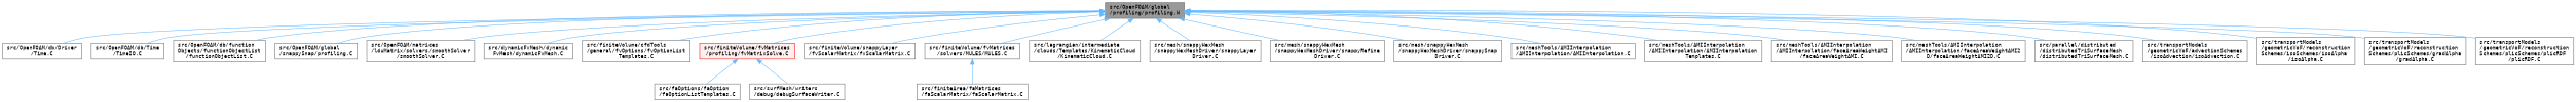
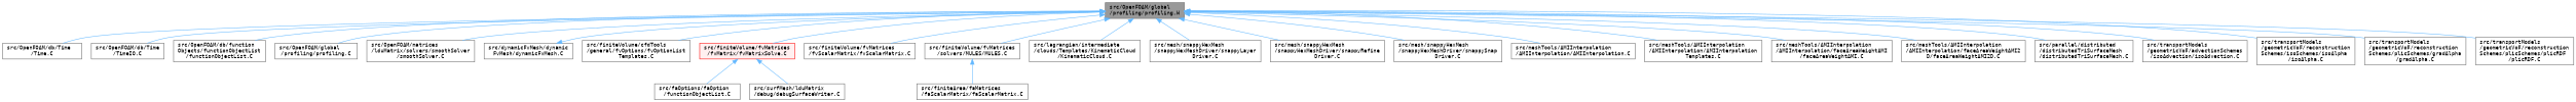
  digraph {
    fontname="DejaVu Sans Mono"
    node [color=grey40 fillcolor=white fontname="DejaVu Sans Mono" fontsize=10 shape=box style=filled]
    edge [color=steelblue1 dir=back fontname="DejaVu Sans Mono" fontsize=10 labelfontname=Helvetica labelfontsize=10 style=solid]
    n1 [color=gray40 fillcolor=grey60 fontcolor=black height=0.2 label="src/OpenFOAM/global\l/profiling/profiling.H" width=0.4]
-   n2 [height=0.2 label="src/OpenFOAM/db/Driver\l/Time.C" width=0.4]
+   n2 [height=0.2 label="src/OpenFOAM/db/Time\l/Time.C" width=0.4]
    n3 [height=0.2 label="src/OpenFOAM/db/Time\l/TimeIO.C" width=0.4]
    n4 [height=0.2 label="src/OpenFOAM/db/function\lObjects/functionObjectList\l/functionObjectList.C" width=0.4]
-   n5 [height=0.2 label="src/OpenFOAM/global\l/snappySnap/profiling.C" width=0.4]
+   n5 [height=0.2 label="src/OpenFOAM/global\l/profiling/profiling.C" width=0.4]
    n6 [height=0.2 label="src/OpenFOAM/matrices\l/lduMatrix/solvers/smoothSolver\l/smoothSolver.C" width=0.4]
    n7 [height=0.2 label="src/dynamicFvMesh/dynamic\lFvMesh/dynamicFvMesh.C" width=0.4]
    n8 [height=0.2 label="src/finiteVolume/cfdTools\l/general/fvOptions/fvOptionList\lTemplates.C" width=0.4]
-   n9 [color=red fillcolor="#FFF0F0" height=0.2 label="src/finiteVolume/fvMatrices\l/profiling/fvMatrixSolve.C" width=0.4]
-   n10 [height=0.2 label="src/finiteVolume/snappyLayer\l/fvScalarMatrix/fvScalarMatrix.C" width=0.4]
+   n9 [color=red fillcolor="#FFF0F0" height=0.2 label="src/finiteVolume/fvMatrices\l/fvMatrix/fvMatrixSolve.C" width=0.4]
+   n10 [height=0.2 label="src/finiteVolume/fvMatrices\l/fvScalarMatrix/fvScalarMatrix.C" width=0.4]
    n11 [height=0.2 label="src/finiteVolume/fvMatrices\l/solvers/MULES/MULES.C" width=0.4]
    n12 [height=0.2 label="src/lagrangian/intermediate\l/clouds/Templates/KinematicCloud\l/KinematicCloud.C" width=0.4]
    n13 [height=0.2 label="src/mesh/snappyHexMesh\l/snappyHexMeshDriver/snappyLayer\lDriver.C" width=0.4]
    n14 [height=0.2 label="src/mesh/snappyHexMesh\l/snappyHexMeshDriver/snappyRefine\lDriver.C" width=0.4]
    n15 [height=0.2 label="src/mesh/snappyHexMesh\l/snappyHexMeshDriver/snappySnap\lDriver.C" width=0.4]
    n16 [height=0.2 label="src/meshTools/AMIInterpolation\l/AMIInterpolation/AMIInterpolation.C" width=0.4]
    n17 [height=0.2 label="src/meshTools/AMIInterpolation\l/AMIInterpolation/AMIInterpolation\lTemplates.C" width=0.4]
    n18 [height=0.2 label="src/meshTools/AMIInterpolation\l/AMIInterpolation/faceAreaWeightAMI\l/faceAreaWeightAMI.C" width=0.4]
    n19 [height=0.2 label="src/meshTools/AMIInterpolation\l/AMIInterpolation/faceAreaWeightAMI2\lD/faceAreaWeightAMI2D.C" width=0.4]
    n20 [height=0.2 label="src/parallel/distributed\l/distributedTriSurfaceMesh\l/distributedTriSurfaceMesh.C" width=0.4]
    n21 [height=0.2 label="src/transportModels\l/geometricVoF/advectionSchemes\l/isoAdvection/isoAdvection.C" width=0.4]
    n22 [height=0.2 label="src/transportModels\l/geometricVoF/reconstruction\lSchemes/isoSchemes/isoAlpha\l/isoAlpha.C" width=0.4]
    n23 [height=0.2 label="src/transportModels\l/geometricVoF/reconstruction\lSchemes/plicSchemes/gradAlpha\l/gradAlpha.C" width=0.4]
    n24 [height=0.2 label="src/transportModels\l/geometricVoF/reconstruction\lSchemes/plicSchemes/plicRDF\l/plicRDF.C" width=0.4]
-   n25 [height=0.2 label="src/faOptions/faOption\l/faOptionListTemplates.C" width=0.4]
+   n25 [height=0.2 label="src/faOptions/faOption\l/functionObjectList.C" width=0.4]
    n26 [height=0.2 label="src/finiteArea/faMatrices\l/faScalarMatrix/faScalarMatrix.C" width=0.4]
-   n27 [height=0.2 label="src/surfMesh/writers\l/debug/debugSurfaceWriter.C" width=0.4]
+   n27 [height=0.2 label="src/surfMesh/lduMatrix\l/debug/debugSurfaceWriter.C" width=0.4]
    n1 -> n2
    n1 -> n3
    n1 -> n4
    n1 -> n5
    n1 -> n6
-   n1 -> n7
+   n7 -> n1
    n1 -> n8
    n1 -> n9
    n1 -> n10
    n1 -> n11
    n1 -> n12
    n1 -> n13
    n1 -> n14
    n1 -> n15
    n1 -> n16
    n1 -> n17
    n1 -> n18
    n1 -> n19
    n1 -> n20
    n1 -> n21
    n1 -> n22
    n1 -> n23
    n1 -> n24
    n9 -> n25
    n9 -> n27
    n11 -> n26
  }
